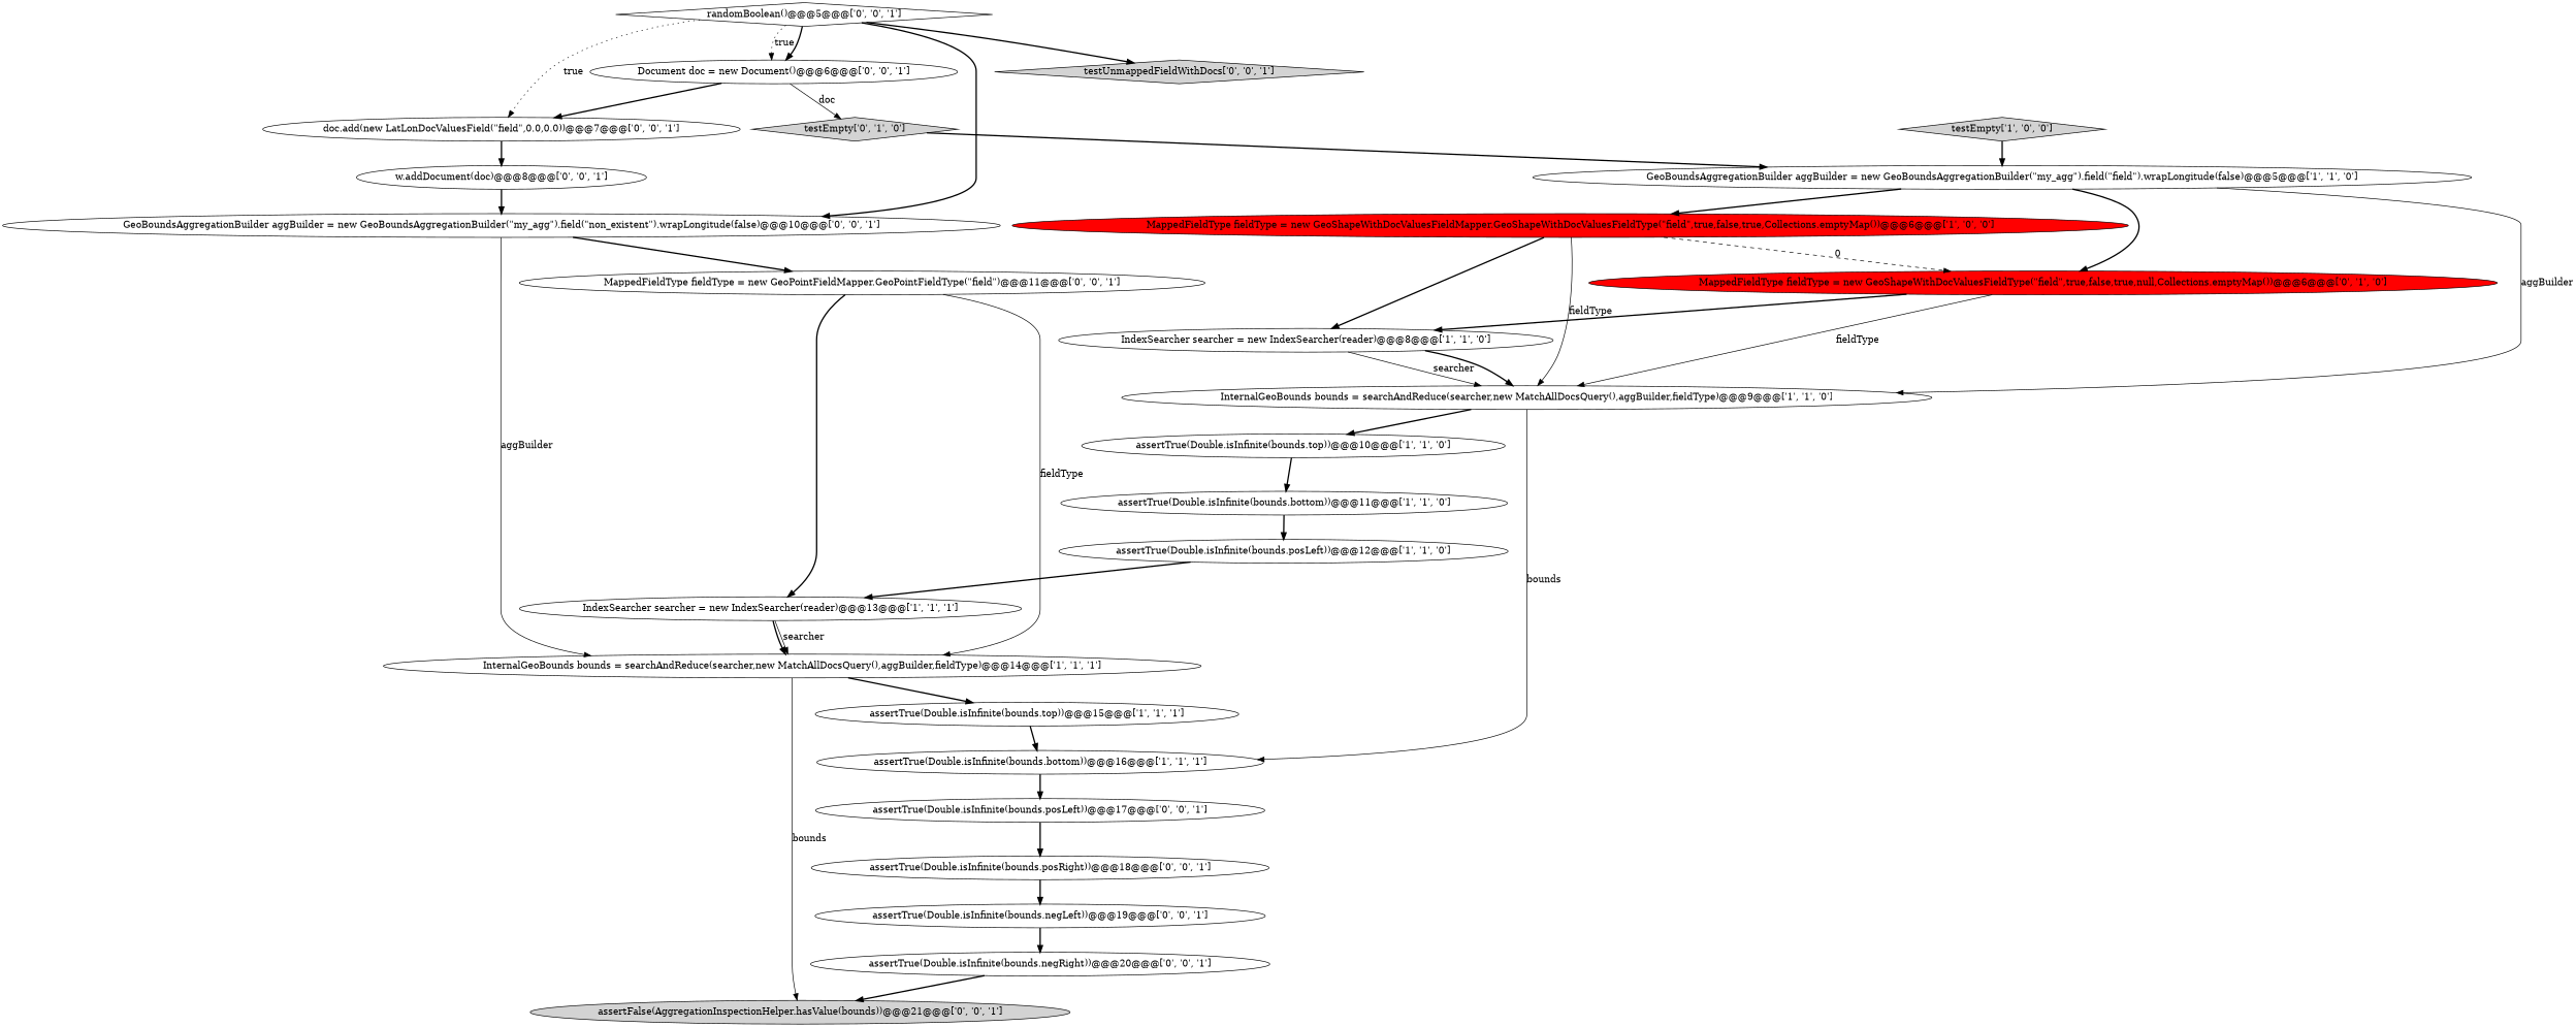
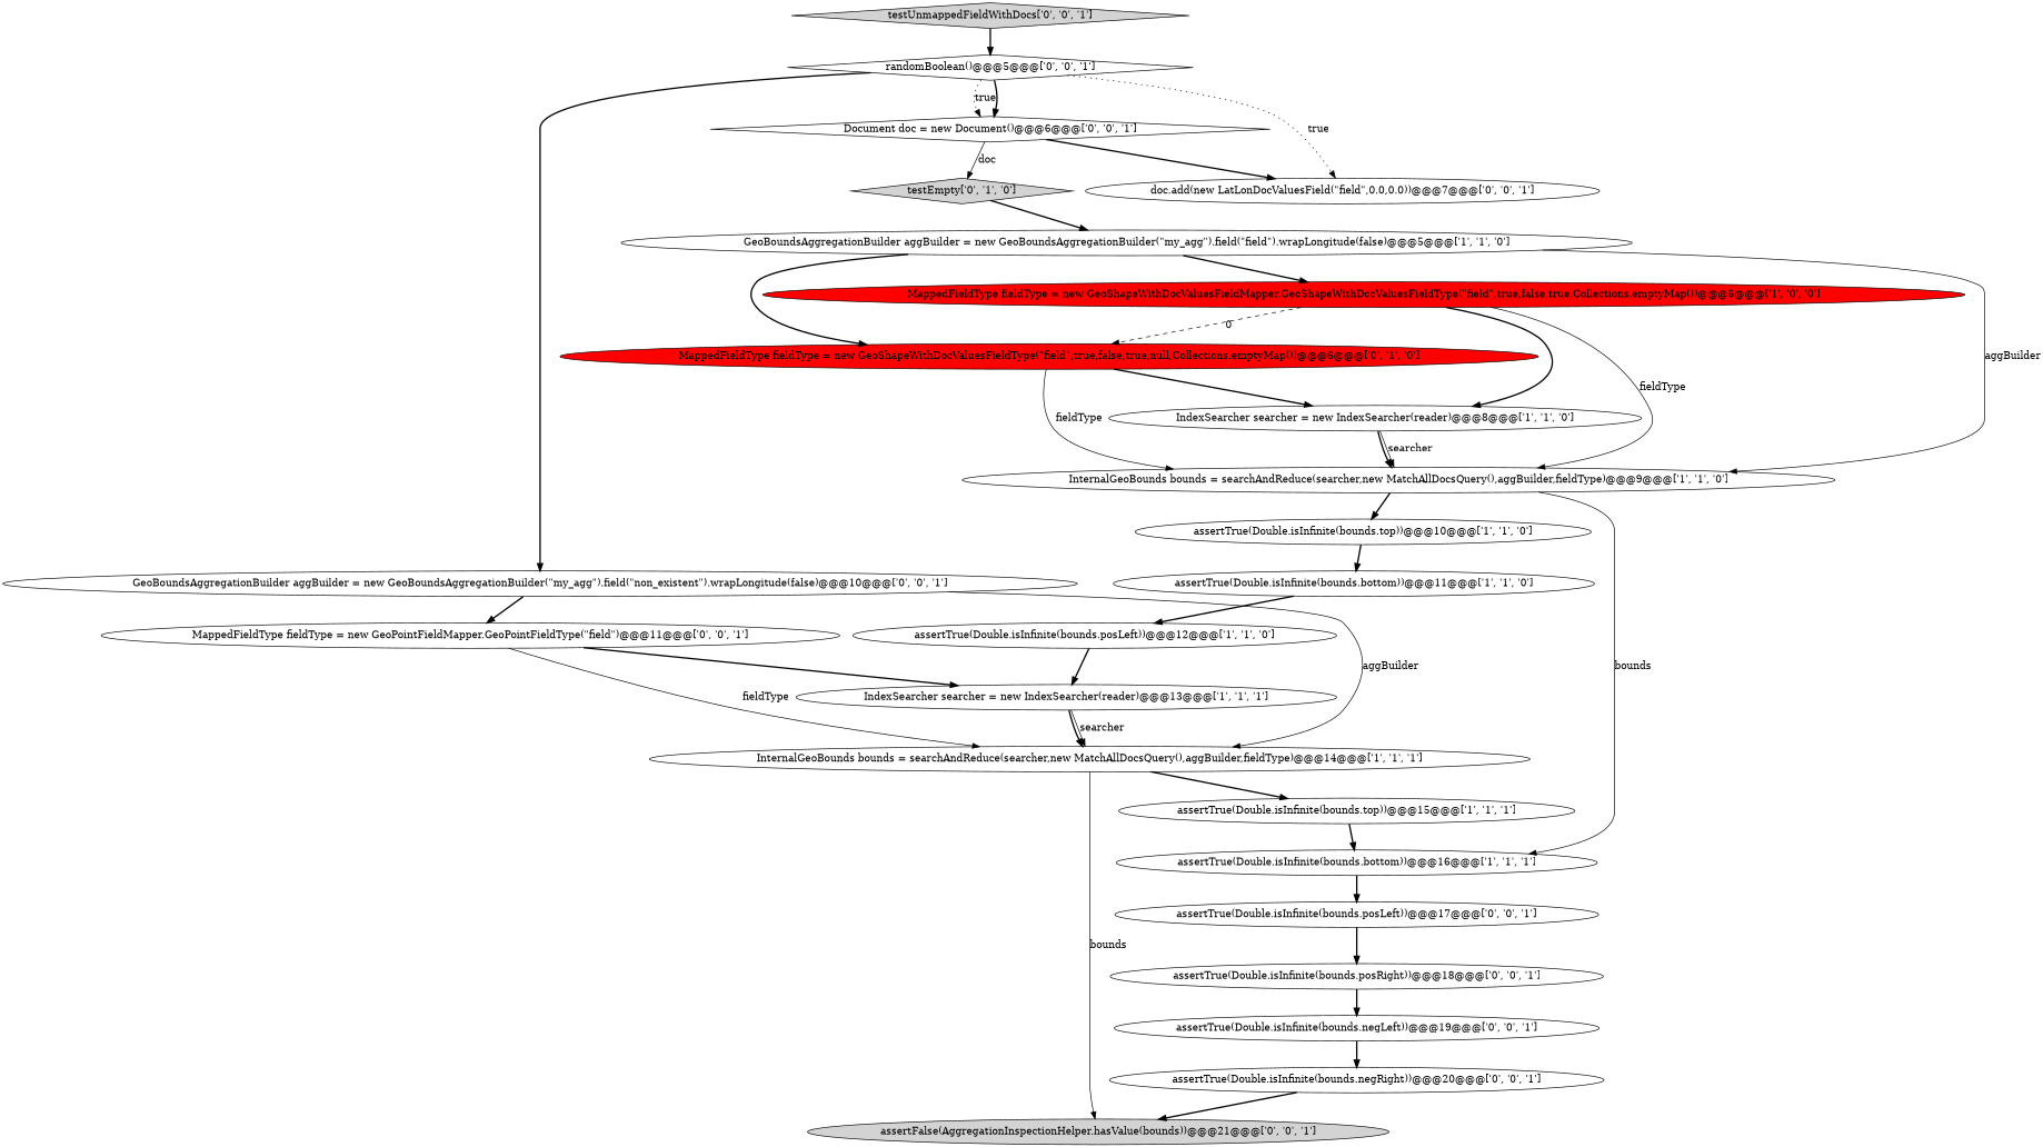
  digraph {
    node [fillcolor=white shape=ellipse style=filled]
    edge [style=bold]
    n1 [label="MappedFieldType fieldType = new GeoPointFieldMapper.GeoPointFieldType(\"field\")@@@11@@@['0', '0', '1']"]
    n2 [label="IndexSearcher searcher = new IndexSearcher(reader)@@@13@@@['1', '1', '1']"]
    n3 [label="InternalGeoBounds bounds = searchAndReduce(searcher,new MatchAllDocsQuery(),aggBuilder,fieldType)@@@14@@@['1', '1', '1']"]
    n4 [label="assertTrue(Double.isInfinite(bounds.top))@@@15@@@['1', '1', '1']"]
    n5 [fillcolor=lightgray label="assertFalse(AggregationInspectionHelper.hasValue(bounds))@@@21@@@['0', '0', '1']"]
    n6 [label="IndexSearcher searcher = new IndexSearcher(reader)@@@8@@@['1', '1', '0']"]
    n7 [label="InternalGeoBounds bounds = searchAndReduce(searcher,new MatchAllDocsQuery(),aggBuilder,fieldType)@@@9@@@['1', '1', '0']"]
    n8 [label="assertTrue(Double.isInfinite(bounds.bottom))@@@16@@@['1', '1', '1']"]
    n9 [label="assertTrue(Double.isInfinite(bounds.top))@@@10@@@['1', '1', '0']"]
    n10 [label="assertTrue(Double.isInfinite(bounds.negLeft))@@@19@@@['0', '0', '1']"]
    n11 [label="assertTrue(Double.isInfinite(bounds.negRight))@@@20@@@['0', '0', '1']"]
    n12 [label="assertTrue(Double.isInfinite(bounds.posLeft))@@@17@@@['0', '0', '1']"]
    n13 [label="assertTrue(Double.isInfinite(bounds.posRight))@@@18@@@['0', '0', '1']"]
    n14 [label="assertTrue(Double.isInfinite(bounds.posLeft))@@@12@@@['1', '1', '0']"]
    n15 [fillcolor=lightgray label="testUnmappedFieldWithDocs['0', '0', '1']" shape=diamond]
    n16 [label="randomBoolean()@@@5@@@['0', '0', '1']" shape=diamond]
-   n17 [label="Document doc = new Document()@@@6@@@['0', '0', '1']"]
+   n17 [label="Document doc = new Document()@@@6@@@['0', '0', '1']" shape=diamond]
    n18 [label="doc.add(new LatLonDocValuesField(\"field\",0.0,0.0))@@@7@@@['0', '0', '1']"]
    n19 [label="GeoBoundsAggregationBuilder aggBuilder = new GeoBoundsAggregationBuilder(\"my_agg\").field(\"non_existent\").wrapLongitude(false)@@@10@@@['0', '0', '1']"]
    n20 [fillcolor=lightgray label="testEmpty['0', '1', '0']" shape=diamond]
-   n21 [label="w.addDocument(doc)@@@8@@@['0', '0', '1']"]
    n22 [label="assertTrue(Double.isInfinite(bounds.bottom))@@@11@@@['1', '1', '0']"]
    n23 [fillcolor=red label="MappedFieldType fieldType = new GeoShapeWithDocValuesFieldMapper.GeoShapeWithDocValuesFieldType(\"field\",true,false,true,Collections.emptyMap())@@@6@@@['1', '0', '0']"]
    n24 [fillcolor=red label="MappedFieldType fieldType = new GeoShapeWithDocValuesFieldType(\"field\",true,false,true,null,Collections.emptyMap())@@@6@@@['0', '1', '0']"]
-   n25 [fillcolor=lightgray label="testEmpty['1', '0', '0']" shape=diamond]
    n26 [label="GeoBoundsAggregationBuilder aggBuilder = new GeoBoundsAggregationBuilder(\"my_agg\").field(\"field\").wrapLongitude(false)@@@5@@@['1', '1', '0']"]
    n1 -> n2
    n1 -> n3 [label=fieldType style=solid]
    n2 -> n3 [label=searcher style=solid]
    n2 -> n3
    n3 -> n4
    n3 -> n5 [label=bounds style=solid]
    n4 -> n8
    n6 -> n7 [label=searcher style=solid]
    n6 -> n7
    n7 -> n8 [label=bounds style=solid]
    n7 -> n9
    n8 -> n12
    n9 -> n22
    n10 -> n11
    n11 -> n5
    n12 -> n13
    n13 -> n10
    n14 -> n2
-   n16 -> n15
+   n15 -> n16
    n16 -> n17 [label=true style=dotted]
    n16 -> n17
    n16 -> n18 [label=true style=dotted]
    n16 -> n19
    n17 -> n18
    n17 -> n20 [label=doc style=solid]
-   n18 -> n21
    n19 -> n1
    n19 -> n3 [label=aggBuilder style=solid]
    n20 -> n26
-   n21 -> n19
    n22 -> n14
    n23 -> n6
    n23 -> n7 [label=fieldType style=solid]
    n23 -> n24 [label=0 style=dashed]
    n24 -> n6
    n24 -> n7 [label=fieldType style=solid]
-   n25 -> n26
    n26 -> n7 [label=aggBuilder style=solid]
    n26 -> n23
    n26 -> n24
  }
